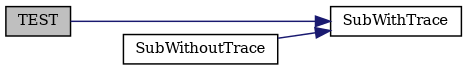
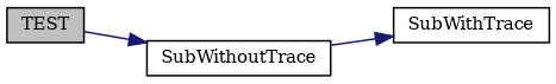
  digraph {
    fontname="DejaVu Serif"
    rankdir=LR
    node [color=black fontname="DejaVu Serif" fontsize=10 shape=record]
    edge [color=midnightblue fontname="DejaVu Serif" fontsize=10 labelfontname=Helvetica labelfontsize=10 style=solid]
    n1 [fillcolor=grey75 fontcolor=black height=0.2 label=TEST style=filled width=0.4]
    n2 [height=0.2 label=SubWithTrace width=0.4]
    n3 [height=0.2 label=SubWithoutTrace width=0.4]
-   n1 -> n2
+   n1 -> n3
    n3 -> n2
  }
